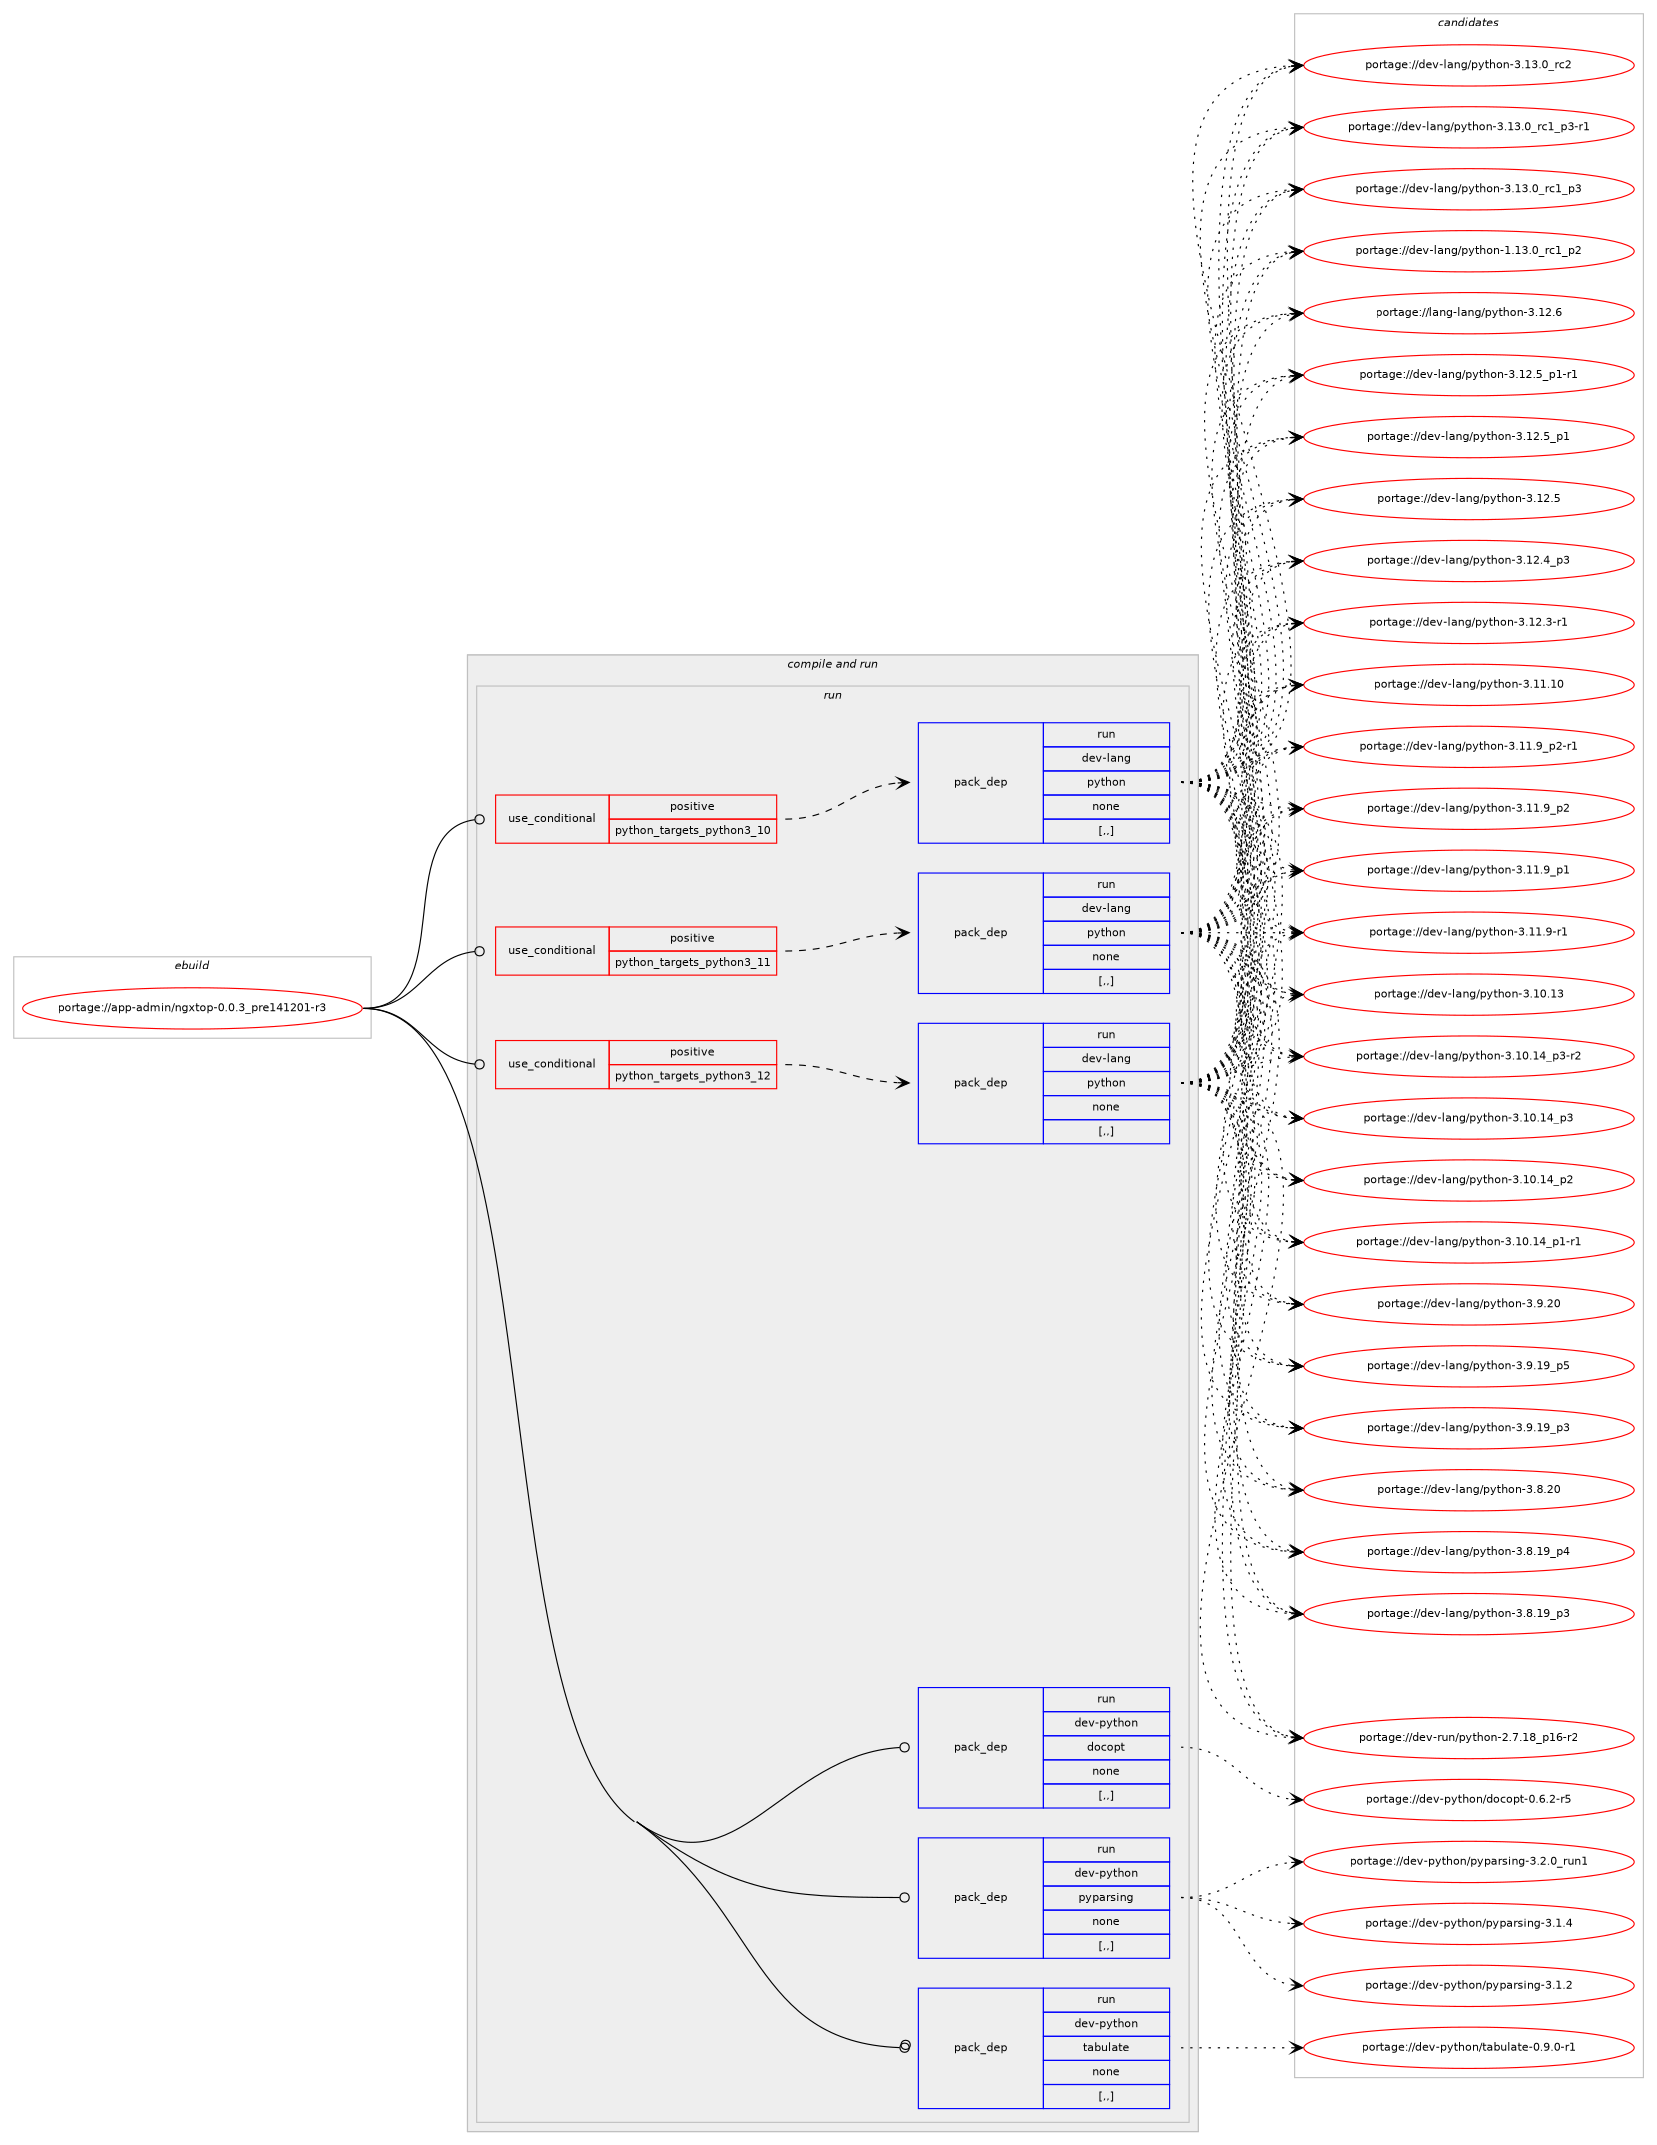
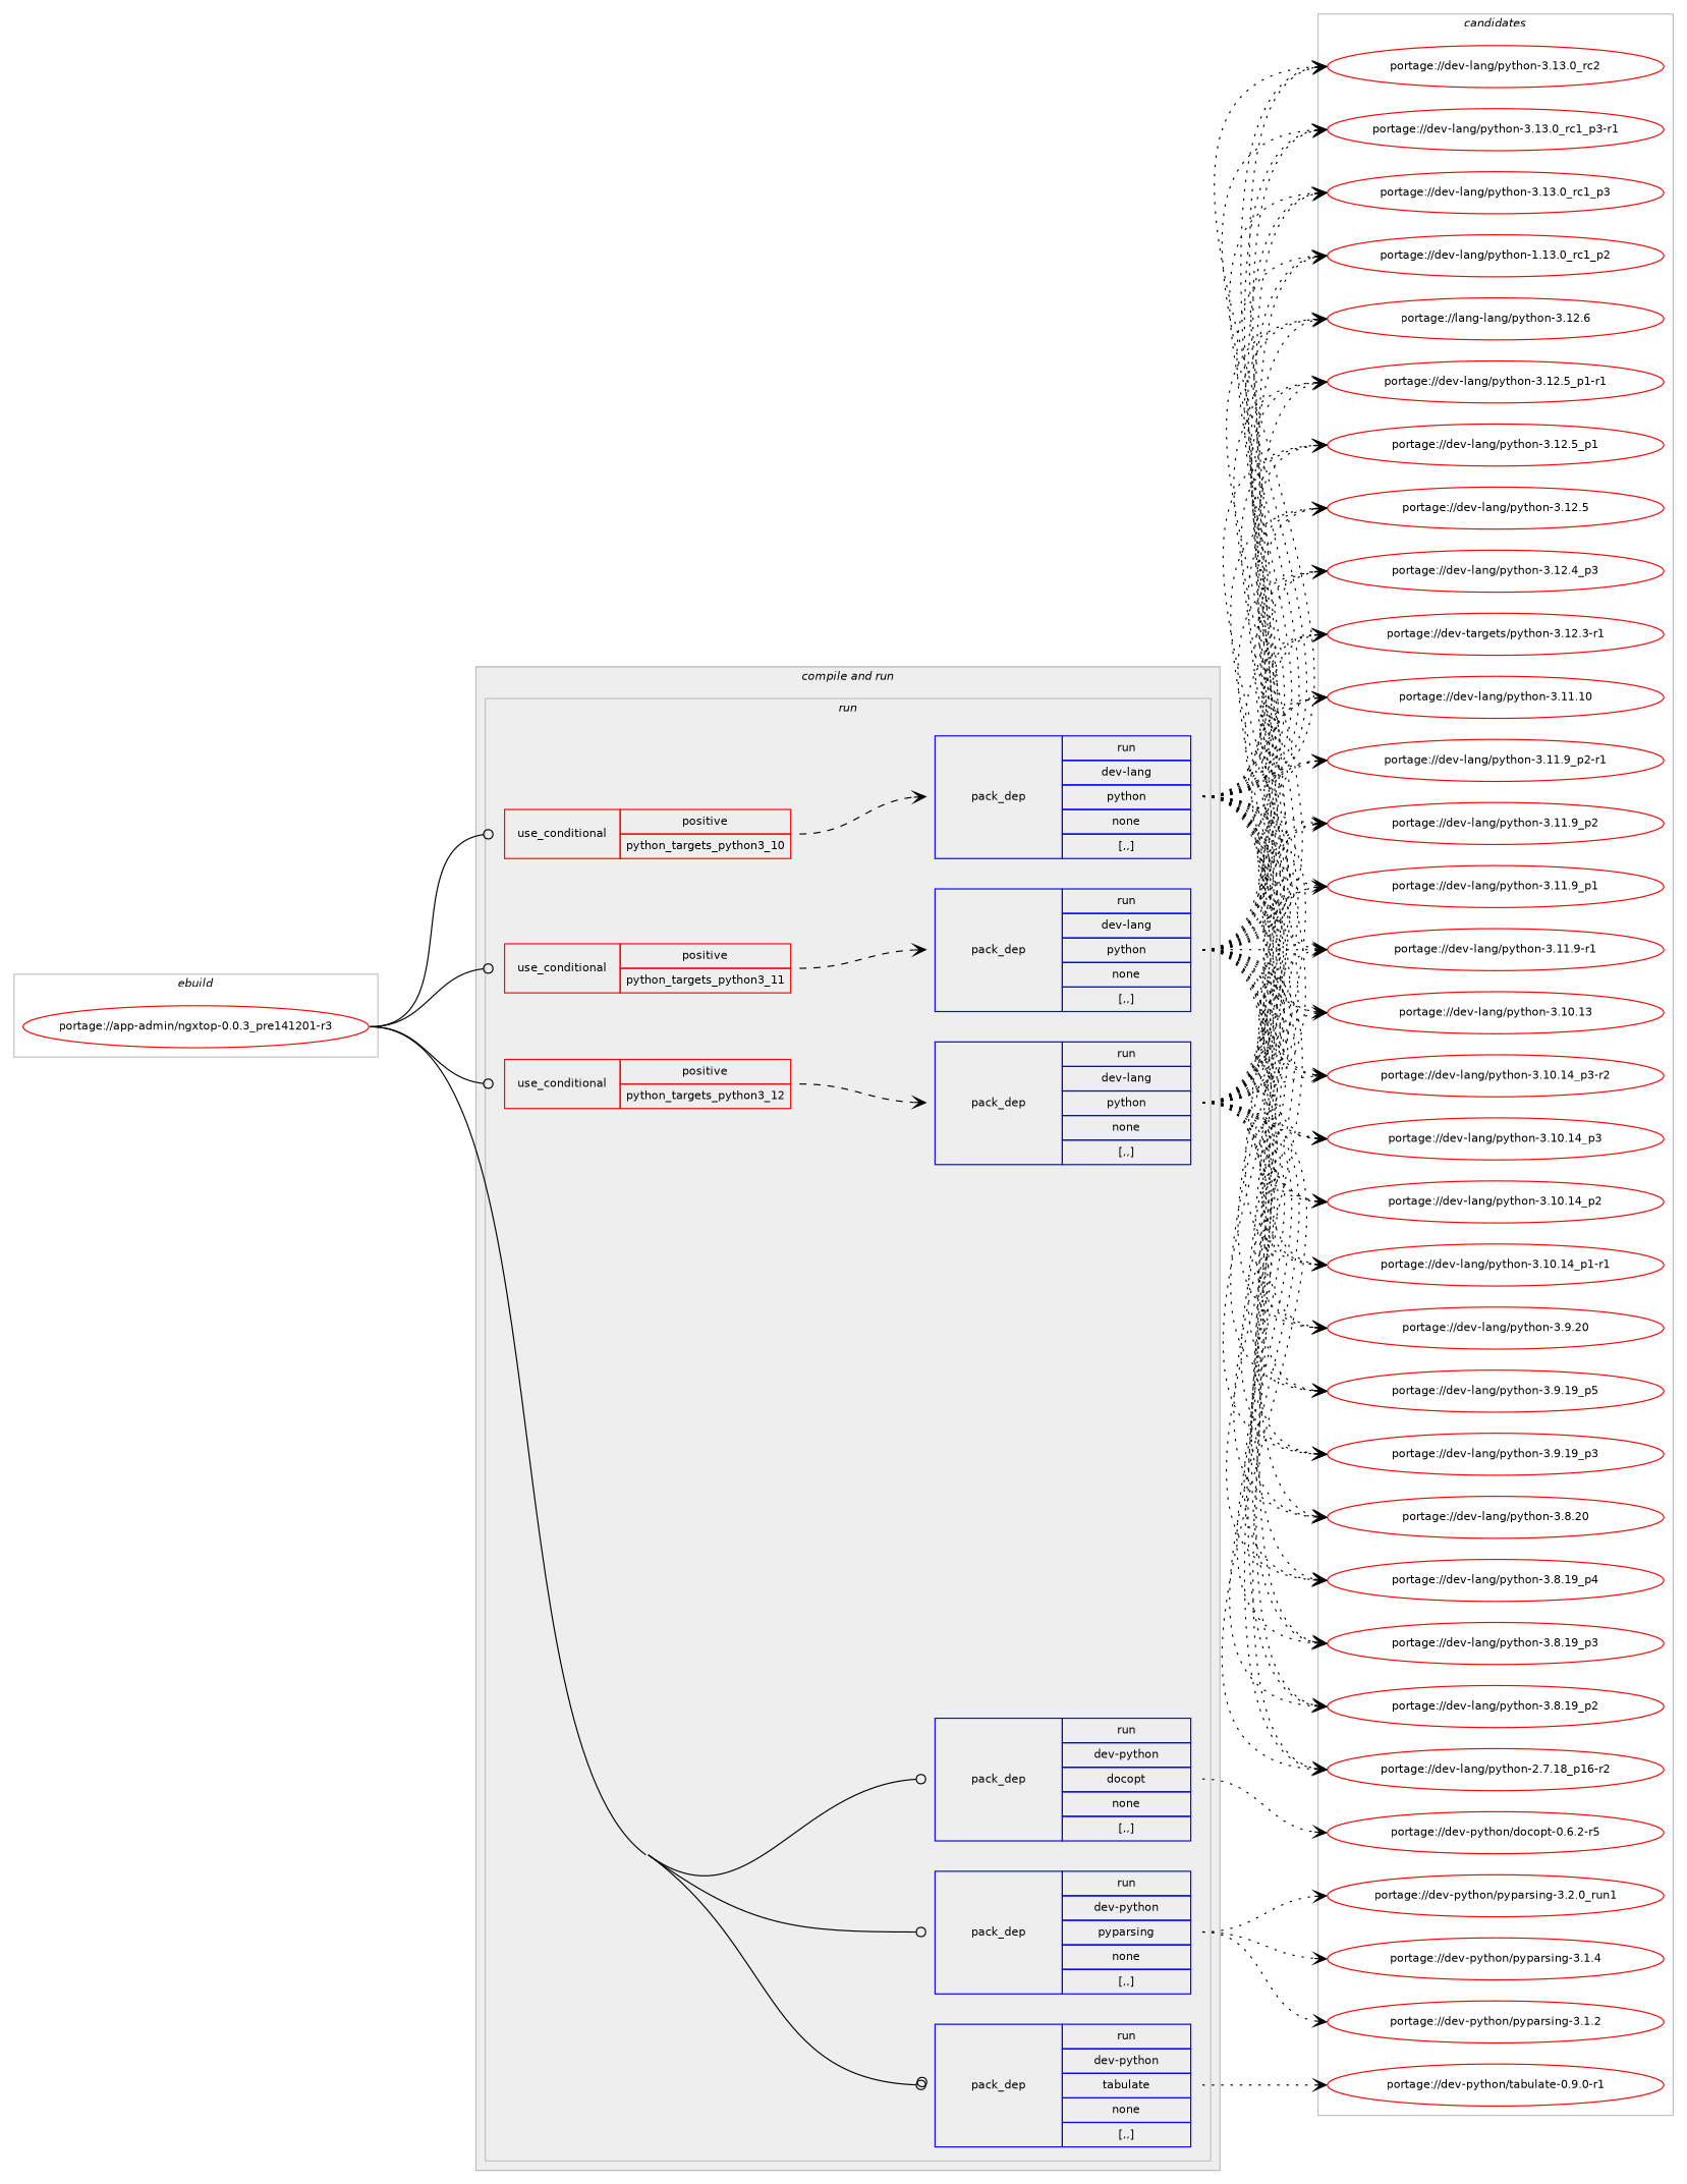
  digraph {
    compound=true
    concentrate=true
    fontname=Helvetica
    fontsize=10
    newrank=true
    rankdir=LR
    ranksep=1.5
    node [color=red fontname=Helvetica fontsize=10]
    edge [arrowhead=vee headport=w style=dotted tailport=e weight=100]
    n1 [label="portage://app-admin/ngxtop-0.0.3_pre141201-r3" width=4]
    n2 [color=blue label=<<TABLE BORDER="0" CELLBORDER="1" CELLSPACING="0" CELLPADDING="4" WIDTH="220"><TR><TD ROWSPAN="6" CELLPADDING="30">pack_dep</TD></TR><TR><TD WIDTH="110">run</TD></TR><TR><TD>dev-lang</TD></TR><TR><TD>python</TD></TR><TR><TD>none</TD></TR><TR><TD>[,,]</TD></TR></TABLE>> shape=none]
    n3 [label=<<TABLE BORDER="0" CELLBORDER="1" CELLSPACING="0" CELLPADDING="4"><TR><TD ROWSPAN="3" CELLPADDING="10">use_conditional</TD></TR><TR><TD>positive</TD></TR><TR><TD>python_targets_python3_10</TD></TR></TABLE>> shape=none]
    n4 [color=blue label=<<TABLE BORDER="0" CELLBORDER="1" CELLSPACING="0" CELLPADDING="4" WIDTH="220"><TR><TD ROWSPAN="6" CELLPADDING="30">pack_dep</TD></TR><TR><TD WIDTH="110">run</TD></TR><TR><TD>dev-lang</TD></TR><TR><TD>python</TD></TR><TR><TD>none</TD></TR><TR><TD>[,,]</TD></TR></TABLE>> shape=none]
    n5 [label=<<TABLE BORDER="0" CELLBORDER="1" CELLSPACING="0" CELLPADDING="4"><TR><TD ROWSPAN="3" CELLPADDING="10">use_conditional</TD></TR><TR><TD>positive</TD></TR><TR><TD>python_targets_python3_11</TD></TR></TABLE>> shape=none]
    n6 [color=blue label=<<TABLE BORDER="0" CELLBORDER="1" CELLSPACING="0" CELLPADDING="4" WIDTH="220"><TR><TD ROWSPAN="6" CELLPADDING="30">pack_dep</TD></TR><TR><TD WIDTH="110">run</TD></TR><TR><TD>dev-lang</TD></TR><TR><TD>python</TD></TR><TR><TD>none</TD></TR><TR><TD>[,,]</TD></TR></TABLE>> shape=none]
    n7 [label=<<TABLE BORDER="0" CELLBORDER="1" CELLSPACING="0" CELLPADDING="4"><TR><TD ROWSPAN="3" CELLPADDING="10">use_conditional</TD></TR><TR><TD>positive</TD></TR><TR><TD>python_targets_python3_12</TD></TR></TABLE>> shape=none]
    n8 [color=blue label=<<TABLE BORDER="0" CELLBORDER="1" CELLSPACING="0" CELLPADDING="4" WIDTH="220"><TR><TD ROWSPAN="6" CELLPADDING="30">pack_dep</TD></TR><TR><TD WIDTH="110">run</TD></TR><TR><TD>dev-python</TD></TR><TR><TD>docopt</TD></TR><TR><TD>none</TD></TR><TR><TD>[,,]</TD></TR></TABLE>> shape=none]
    n9 [color=blue label=<<TABLE BORDER="0" CELLBORDER="1" CELLSPACING="0" CELLPADDING="4" WIDTH="220"><TR><TD ROWSPAN="6" CELLPADDING="30">pack_dep</TD></TR><TR><TD WIDTH="110">run</TD></TR><TR><TD>dev-python</TD></TR><TR><TD>pyparsing</TD></TR><TR><TD>none</TD></TR><TR><TD>[,,]</TD></TR></TABLE>> shape=none]
    n10 [color=blue label=<<TABLE BORDER="0" CELLBORDER="1" CELLSPACING="0" CELLPADDING="4" WIDTH="220"><TR><TD ROWSPAN="6" CELLPADDING="30">pack_dep</TD></TR><TR><TD WIDTH="110">run</TD></TR><TR><TD>dev-python</TD></TR><TR><TD>tabulate</TD></TR><TR><TD>none</TD></TR><TR><TD>[,,]</TD></TR></TABLE>> shape=none]
    n11 [label="portage://dev-lang/python-3.13.0_rc2" width=4]
    n12 [label="portage://dev-lang/python-3.13.0_rc1_p3-r1" width=4]
    n13 [label="portage://dev-lang/python-3.13.0_rc1_p3" width=4]
    n14 [label="portage://dev-lang/python-1.13.0_rc1_p2" width=4]
    n15 [label="portage://lang-lang/python-3.12.6" width=4]
    n16 [label="portage://dev-lang/python-3.12.5_p1-r1" width=4]
    n17 [label="portage://dev-lang/python-3.12.5_p1" width=4]
    n18 [label="portage://dev-lang/python-3.12.5" width=4]
    n19 [label="portage://dev-lang/python-3.12.4_p3" width=4]
-   n20 [label="portage://dev-lang/python-3.12.3-r1" width=4]
+   n20 [label="portage://dev-targets/python-3.12.3-r1" width=4]
    n21 [label="portage://dev-lang/python-3.11.10" width=4]
    n22 [label="portage://dev-lang/python-3.11.9_p2-r1" width=4]
    n23 [label="portage://dev-lang/python-3.11.9_p2" width=4]
    n24 [label="portage://dev-lang/python-3.11.9_p1" width=4]
    n25 [label="portage://dev-lang/python-3.11.9-r1" width=4]
    n26 [label="portage://dev-lang/python-3.10.13" width=4]
    n27 [label="portage://dev-lang/python-3.10.14_p3-r2" width=4]
    n28 [label="portage://dev-lang/python-3.10.14_p3" width=4]
    n29 [label="portage://dev-lang/python-3.10.14_p2" width=4]
    n30 [label="portage://dev-lang/python-3.10.14_p1-r1" width=4]
    n31 [label="portage://dev-lang/python-3.9.20" width=4]
    n32 [label="portage://dev-lang/python-3.9.19_p5" width=4]
    n33 [label="portage://dev-lang/python-3.9.19_p3" width=4]
    n34 [label="portage://dev-lang/python-3.8.20" width=4]
    n35 [label="portage://dev-lang/python-3.8.19_p4" width=4]
    n36 [label="portage://dev-lang/python-3.8.19_p3" width=4]
-   n38 [label="portage://dev-run/python-2.7.18_p16-r2" width=4]
+   n37 [label="portage://dev-lang/python-3.8.19_p2" width=4]
+   n38 [label="portage://dev-lang/python-2.7.18_p16-r2" width=4]
    n39 [label="portage://dev-python/docopt-0.6.2-r5" width=4]
    n40 [label="portage://dev-python/pyparsing-3.2.0_run1" width=4]
    n41 [label="portage://dev-python/pyparsing-3.1.4" width=4]
    n42 [label="portage://dev-python/pyparsing-3.1.2" width=4]
    n43 [label="portage://dev-python/tabulate-0.9.0-r1" width=4]
    subgraph cluster_1 {
      color=gray
      label=<<i>ebuild</i>>
      n1
    }
    subgraph cluster_2 {
      color=gray
      label=<<i>dependencies</i>>
      subgraph cluster_3 {
        color=gray
        fillcolor="#eeeeee"
        label=<<i>compile</i>>
        style=filled
      }
      subgraph cluster_4 {
        color=gray
        fillcolor="#eeeeee"
        label=<<i>compile and run</i>>
        style=filled
      }
      subgraph cluster_5 {
        color=gray
        fillcolor="#eeeeee"
        label=<<i>run</i>>
        style=filled
        subgraph sub_6 {
          color=gray
          fillcolor="#eeeeee"
          label=<<i>run</i>>
          style=filled
          n3
          subgraph sub_7 {
            color=gray
            fillcolor="#eeeeee"
            label=<<i>run</i>>
            style=filled
            n2
          }
        }
        subgraph sub_8 {
          color=gray
          fillcolor="#eeeeee"
          label=<<i>run</i>>
          style=filled
          n5
          subgraph sub_9 {
            color=gray
            fillcolor="#eeeeee"
            label=<<i>run</i>>
            style=filled
            n4
          }
        }
        subgraph sub_10 {
          color=gray
          fillcolor="#eeeeee"
          label=<<i>run</i>>
          style=filled
          n7
          subgraph sub_11 {
            color=gray
            fillcolor="#eeeeee"
            label=<<i>run</i>>
            style=filled
            n6
          }
        }
        subgraph sub_12 {
          color=gray
          fillcolor="#eeeeee"
          label=<<i>run</i>>
          style=filled
          n8
        }
        subgraph sub_13 {
          color=gray
          fillcolor="#eeeeee"
          label=<<i>run</i>>
          style=filled
          n9
        }
        subgraph sub_14 {
          color=gray
          fillcolor="#eeeeee"
          label=<<i>run</i>>
          style=filled
          n10
        }
      }
    }
    subgraph cluster_15 {
      color=gray
      label=<<i>candidates</i>>
      rank=same
      subgraph sub_16 {
        color=black
        label=<<i>candidates</i>>
        nodesep=1
        rank=same
        n11
        n12
        n13
        n14
        n15
        n16
        n17
        n18
        n19
        n20
        n21
        n22
        n23
        n24
        n25
        n26
        n27
        n28
        n29
        n30
        n31
        n32
        n33
        n34
        n35
        n36
+       n37
        n38
      }
      subgraph sub_17 {
        color=black
        label=<<i>candidates</i>>
        nodesep=1
        rank=same
        n11
        n12
        n13
        n14
        n15
        n16
        n17
        n18
        n19
        n20
        n21
        n22
        n23
        n24
        n25
        n26
        n27
        n28
        n29
        n30
        n31
        n32
        n33
        n34
        n35
        n36
+       n37
        n38
      }
      subgraph sub_18 {
        color=black
        label=<<i>candidates</i>>
        nodesep=1
        rank=same
        n11
        n12
        n13
        n14
        n15
        n16
        n17
        n18
        n19
        n20
        n21
        n22
        n23
        n24
        n25
        n26
        n27
        n28
        n29
        n30
        n31
        n32
        n33
        n34
        n35
        n36
+       n37
        n38
      }
      subgraph sub_19 {
        color=black
        label=<<i>candidates</i>>
        nodesep=1
        rank=same
        n39
      }
      subgraph sub_20 {
        color=black
        label=<<i>candidates</i>>
        nodesep=1
        rank=same
        n40
        n41
        n42
      }
      subgraph sub_21 {
        color=black
        label=<<i>candidates</i>>
        nodesep=1
        rank=same
        n43
      }
    }
    n1 -> n3 [arrowhead=odot style=solid weight=20]
    n1 -> n5 [arrowhead=odot style=solid weight=20]
    n1 -> n7 [arrowhead=odot style=solid weight=20]
    n1 -> n8 [arrowhead=odot style=solid weight=20]
    n1 -> n9 [arrowhead=odot style=solid weight=20]
    n1 -> n10 [arrowhead=odot style=solid weight=20]
    n2 -> n11
    n2 -> n12
    n2 -> n13
    n2 -> n14
    n2 -> n15
    n2 -> n16
    n2 -> n17
    n2 -> n18
    n2 -> n19
    n2 -> n20
    n2 -> n21
    n2 -> n22
    n2 -> n23
    n2 -> n24
    n2 -> n25
    n2 -> n26
    n2 -> n27
    n2 -> n28
    n2 -> n29
    n2 -> n30
    n2 -> n31
    n2 -> n32
    n2 -> n33
    n2 -> n34
    n2 -> n35
    n2 -> n36
+   n2 -> n37
    n2 -> n38
    n3 -> n2 [style=dashed weight=20]
    n4 -> n11
    n4 -> n12
    n4 -> n13
    n4 -> n14
    n4 -> n15
    n4 -> n16
    n4 -> n17
    n4 -> n18
    n4 -> n19
    n4 -> n20
    n4 -> n21
    n4 -> n22
    n4 -> n23
    n4 -> n24
    n4 -> n25
    n4 -> n26
    n4 -> n27
    n4 -> n28
    n4 -> n29
    n4 -> n30
    n4 -> n31
    n4 -> n32
    n4 -> n33
    n4 -> n34
    n4 -> n35
    n4 -> n36
+   n4 -> n37
    n4 -> n38
    n5 -> n4 [style=dashed weight=20]
    n6 -> n11
    n6 -> n12
    n6 -> n13
    n6 -> n14
    n6 -> n15
    n6 -> n16
    n6 -> n17
    n6 -> n18
    n6 -> n19
    n6 -> n20
    n6 -> n21
    n6 -> n22
    n6 -> n23
    n6 -> n24
    n6 -> n25
    n6 -> n26
    n6 -> n27
    n6 -> n28
    n6 -> n29
    n6 -> n30
    n6 -> n31
    n6 -> n32
    n6 -> n33
    n6 -> n34
    n6 -> n35
    n6 -> n36
+   n6 -> n37
    n6 -> n38
    n7 -> n6 [style=dashed weight=20]
    n8 -> n39
    n9 -> n40
    n9 -> n41
    n9 -> n42
    n10 -> n43
  }
